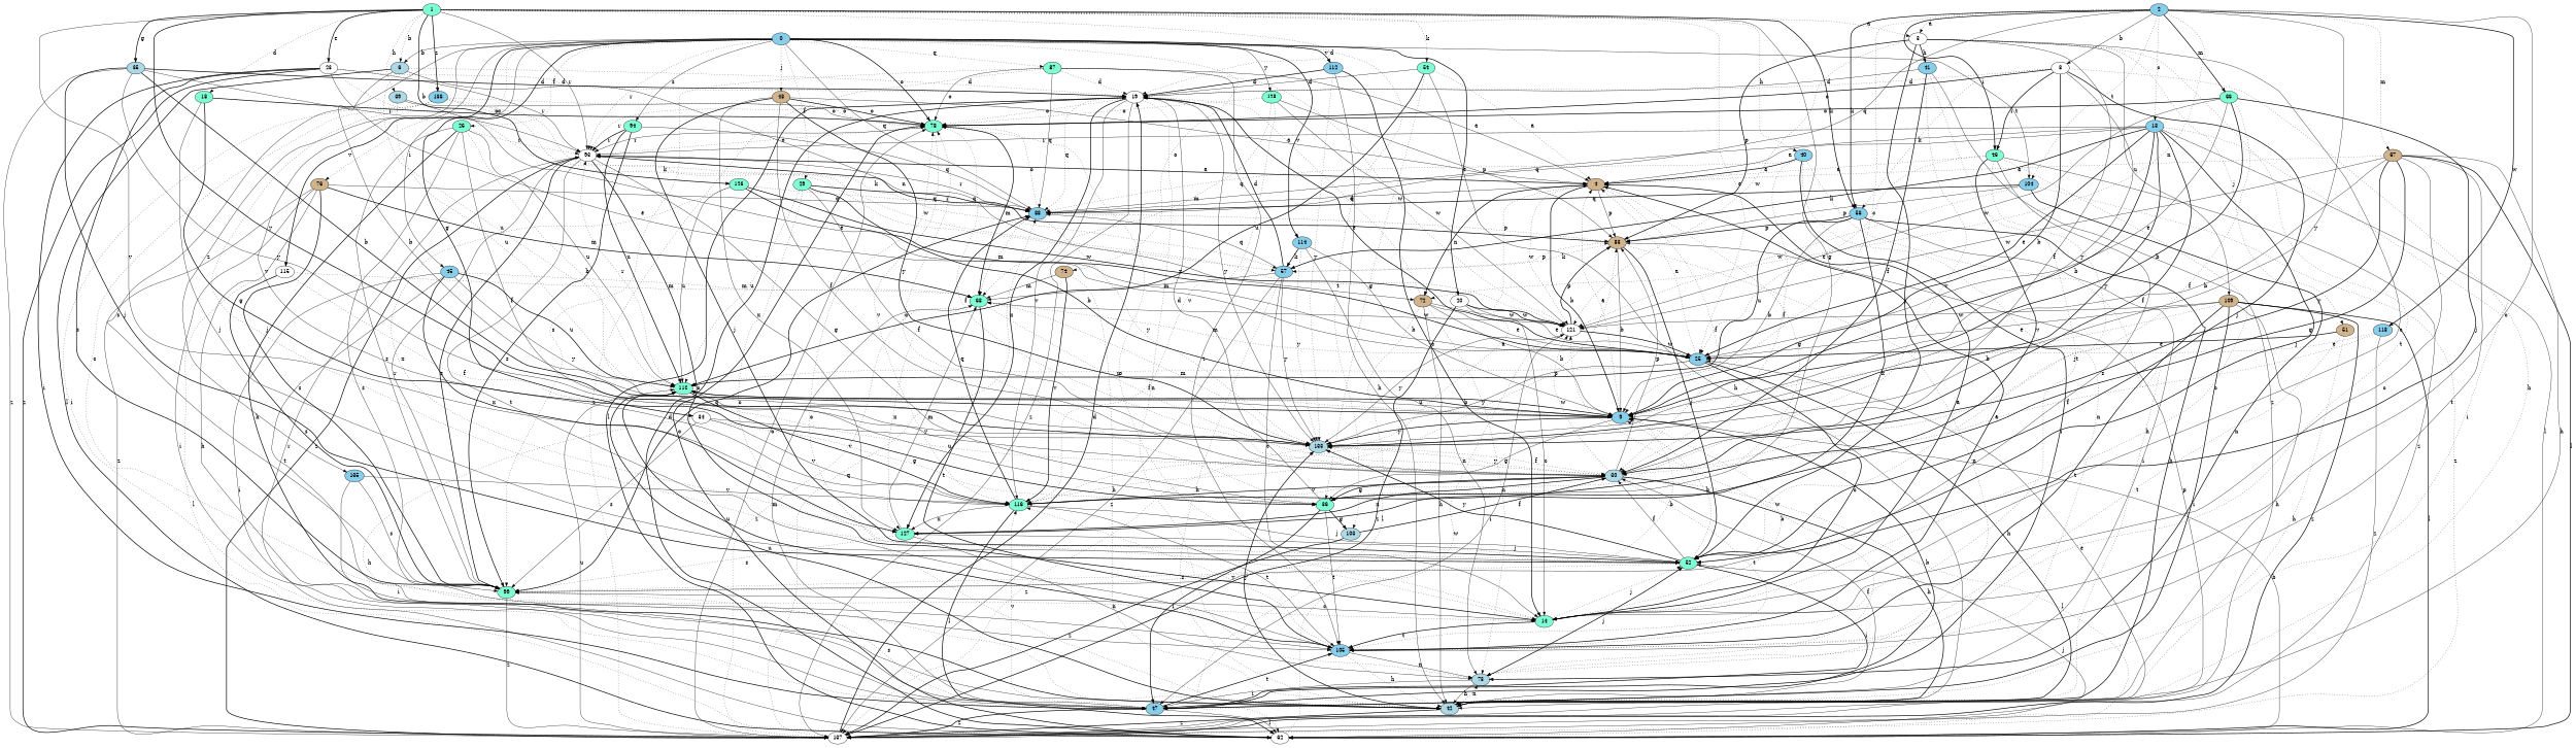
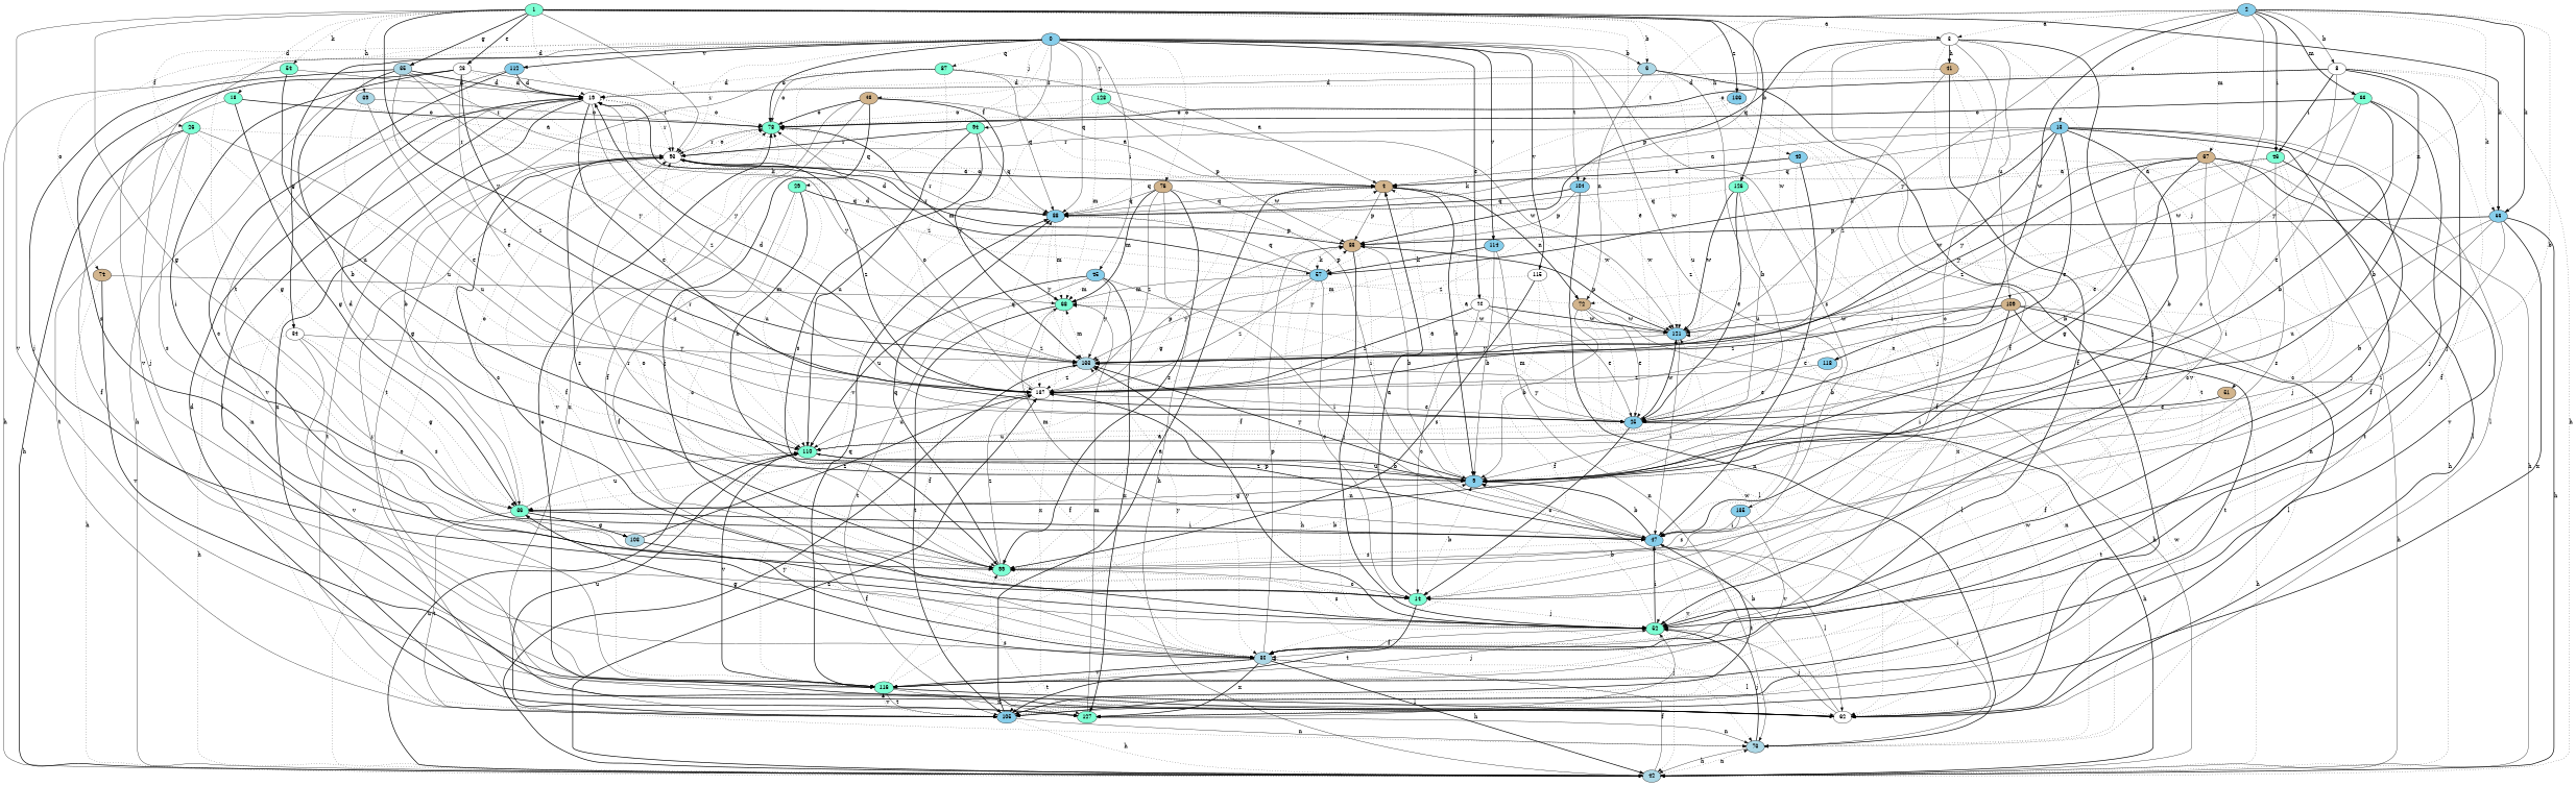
  strict digraph {
    node [fillcolor=skyblue style=filled]
    edge [style=solid]
    0
    6 [fillcolor=lightblue]
    20 [fillcolor=white]
    26 [fillcolor=aquamarine]
    29 [fillcolor=aquamarine]
    34 [fillcolor=white]
    45
    48 [fillcolor=tan]
    74 [fillcolor=tan]
    76 [fillcolor=tan]
    78 [fillcolor=aquamarine]
    87 [fillcolor=aquamarine]
    88
    93 [fillcolor=white]
    94 [fillcolor=aquamarine]
    99 [fillcolor=aquamarine]
    103 [fillcolor=lightblue]
    104
    112
    114
    115 [fillcolor=white]
    116 [fillcolor=aquamarine]
    128 [fillcolor=aquamarine]
    135
    19 [fillcolor=white]
    9
    72 [fillcolor=tan]
    62 [fillcolor=white]
    110 [fillcolor=aquamarine]
    25
    14 [fillcolor=aquamarine]
-   121 [fillcolor=white]
+   121
    137 [fillcolor=white]
    30 [fillcolor=lightblue]
    105
    42 [fillcolor=lightblue]
    36 [fillcolor=aquamarine]
    133 [fillcolor=lightblue]
    47
    127 [fillcolor=aquamarine]
    68 [fillcolor=aquamarine]
    52 [fillcolor=aquamarine]
    4 [fillcolor=tan]
    83 [fillcolor=tan]
    73 [fillcolor=lightblue]
    57
    1 [fillcolor=aquamarine]
    3 [fillcolor=white]
    18 [fillcolor=aquamarine]
    23 [fillcolor=white]
    35 [fillcolor=lightblue]
    39 [fillcolor=lightblue]
    40
    54 [fillcolor=aquamarine]
    56
    126 [fillcolor=aquamarine]
    136
-   41
+   41 [fillcolor=tan]
    51 [fillcolor=tan]
    109 [fillcolor=tan]
    2
    8 [fillcolor=white]
    13
    46 [fillcolor=aquamarine]
    66 [fillcolor=aquamarine]
    67 [fillcolor=tan]
    118
    0 -> 6 [label=b]
    0 -> 20 [label=e style=bold]
    0 -> 26 [label=f style=dotted]
    0 -> 29 [label=f style=dotted]
    0 -> 34 [label=g style=bold]
    0 -> 45 [label=i]
    0 -> 48 [label=j style=dotted]
    0 -> 74 [label=o style=dotted]
    0 -> 76 [label=o style=dotted]
    0 -> 78 [label=o style=bold]
    0 -> 87 [label=q style=dotted]
    0 -> 88 [label=q]
    0 -> 93 [label=r style=dotted]
    0 -> 94 [label=s]
    0 -> 99 [label=s]
    0 -> 103 [label=t style=dotted]
    0 -> 104 [label=t]
    0 -> 112 [label=v style=bold]
    0 -> 114 [label=v style=bold]
    0 -> 115 [label=v style=bold]
    0 -> 116 [label=v]
    0 -> 128 [label=y]
    0 -> 135 [label=z]
    6 -> 19 [label=d style=dotted]
    6 -> 9 [label=b]
    6 -> 72 [label=n]
    6 -> 62 [label=l style=bold]
    6 -> 110 [label=u style=dotted]
    20 -> 25 [label=e]
    20 -> 14 [label=c]
    20 -> 121 [label=w style=bold]
    20 -> 137 [label=z style=bold]
    26 -> 93 [label=r style=dotted]
    26 -> 99 [label=s]
    26 -> 9 [label=b style=dotted]
    26 -> 110 [label=u]
    26 -> 30 [label=f]
-   26 -> 105 [label=s]
+   26 -> 105 [label=t]
    26 -> 42 [label=h style=bold]
    29 -> 88 [label=q style=bold]
    29 -> 9 [label=b style=bold]
    29 -> 110 [label=u style=dotted]
    29 -> 14 [label=c style=dotted]
    29 -> 30 [label=f]
    34 -> 99 [label=s]
    34 -> 116 [label=v]
    34 -> 42 [label=h style=dotted]
    34 -> 36 [label=g style=dotted]
    34 -> 133 [label=y]
    45 -> 110 [label=u style=bold]
    45 -> 105 [label=t]
    45 -> 133 [label=y]
    45 -> 47 [label=i]
    45 -> 127 [label=x style=bold]
    45 -> 68 [label=m style=dotted]
    48 -> 78 [label=o style=bold]
    48 -> 30 [label=f]
    48 -> 133 [label=y style=bold]
    48 -> 127 [label=x]
    48 -> 52 [label=j style=bold]
    48 -> 4 [label=a]
    74 -> 116 [label=v style=bold]
    74 -> 42 [label=h style=dotted]
    74 -> 68 [label=m]
    76 -> 88 [label=q]
    76 -> 99 [label=s style=bold]
    76 -> 137 [label=z]
    76 -> 42 [label=h]
    76 -> 47 [label=i]
    76 -> 68 [label=m style=bold]
    78 -> 93 [label=r]
    78 -> 116 [label=v style=dotted]
    78 -> 30 [label=f style=dotted]
    78 -> 68 [label=m style=bold]
    87 -> 78 [label=o]
    87 -> 88 [label=q]
    87 -> 99 [label=s style=dotted]
    87 -> 19 [label=d style=dotted]
    87 -> 121 [label=w style=dotted]
    87 -> 137 [label=z style=dotted]
    87 -> 105 [label=t]
    87 -> 4 [label=a]
    88 -> 78 [label=o style=dotted]
    88 -> 93 [label=r]
    88 -> 133 [label=y style=dotted]
    88 -> 68 [label=m style=dotted]
    88 -> 83 [label=p style=dotted]
    93 -> 78 [label=o style=dotted]
    93 -> 99 [label=s style=bold]
    93 -> 14 [label=c style=bold]
    93 -> 137 [label=z style=bold]
    93 -> 105 [label=t]
    93 -> 36 [label=g]
    93 -> 4 [label=a style=bold]
    94 -> 88 [label=q]
    94 -> 93 [label=r style=bold]
    94 -> 99 [label=s style=bold]
    94 -> 110 [label=u style=bold]
    99 -> 88 [label=q style=bold]
    99 -> 93 [label=r]
    99 -> 9 [label=b style=dotted]
    99 -> 14 [label=c]
    99 -> 137 [label=z]
    103 -> 137 [label=z style=bold]
    103 -> 30 [label=f style=bold]
    104 -> 88 [label=q style=bold]
    104 -> 121 [label=w style=dotted]
    104 -> 137 [label=z style=dotted]
    104 -> 83 [label=p]
    104 -> 73 [label=n style=bold]
    112 -> 19 [label=d style=bold]
    112 -> 14 [label=c style=bold]
    112 -> 42 [label=h]
    112 -> 133 [label=y style=dotted]
    114 -> 9 [label=b]
    114 -> 133 [label=y style=dotted]
    114 -> 73 [label=n]
    114 -> 57 [label=k style=bold]
    115 -> 99 [label=s style=bold]
    115 -> 62 [label=l style=dotted]
    115 -> 30 [label=f style=dotted]
    115 -> 68 [label=m style=dotted]
    116 -> 88 [label=q style=bold]
    116 -> 62 [label=l style=bold]
    116 -> 105 [label=t]
    116 -> 127 [label=x]
    116 -> 52 [label=j]
    116 -> 4 [label=a style=dotted]
    116 -> 83 [label=p style=dotted]
    128 -> 78 [label=o style=dotted]
    128 -> 116 [label=v style=dotted]
    128 -> 121 [label=w]
    128 -> 68 [label=m style=dotted]
    128 -> 83 [label=p]
    135 -> 99 [label=s]
    135 -> 116 [label=v]
    135 -> 47 [label=i]
    19 -> 78 [label=o style=dotted]
    19 -> 88 [label=q style=dotted]
    19 -> 93 [label=r style=dotted]
    19 -> 116 [label=v]
    19 -> 62 [label=l style=bold]
    19 -> 25 [label=e style=bold]
    19 -> 137 [label=z]
    19 -> 133 [label=y]
    19 -> 127 [label=x style=bold]
    19 -> 73 [label=n style=dotted]
    9 -> 110 [label=u]
    9 -> 36 [label=g]
    9 -> 133 [label=y style=bold]
    9 -> 4 [label=a style=dotted]
    72 -> 19 [label=d style=dotted]
    72 -> 9 [label=b]
    72 -> 62 [label=l style=dotted]
    72 -> 25 [label=e]
    72 -> 121 [label=w]
    72 -> 42 [label=h]
    72 -> 73 [label=n style=dotted]
    62 -> 78 [label=o style=bold]
    62 -> 93 [label=r]
    62 -> 19 [label=d style=bold]
    62 -> 9 [label=b]
    62 -> 121 [label=w style=dotted]
    62 -> 52 [label=j]
    110 -> 93 [label=r style=dotted]
    110 -> 116 [label=v style=bold]
    110 -> 9 [label=b style=bold]
    25 -> 110 [label=u style=dotted]
    25 -> 14 [label=c style=bold]
-   121 -> 25 [label=w style=bold]
+   25 -> 121 [label=w style=bold]
    25 -> 42 [label=h style=bold]
    25 -> 133 [label=y]
    25 -> 68 [label=m style=dotted]
    25 -> 4 [label=a style=dotted]
    14 -> 78 [label=o style=dotted]
    14 -> 9 [label=b style=dotted]
    14 -> 105 [label=t style=bold]
    14 -> 52 [label=j style=dotted]
    14 -> 4 [label=a style=bold]
    121 -> 133 [label=y]
    121 -> 47 [label=i]
    121 -> 83 [label=p style=bold]
    137 -> 78 [label=o]
    137 -> 88 [label=q style=dotted]
    137 -> 19 [label=d style=bold]
    137 -> 110 [label=u]
    137 -> 25 [label=e]
    137 -> 83 [label=p]
    30 -> 116 [label=v style=bold]
    30 -> 62 [label=l style=dotted]
    30 -> 121 [label=w style=dotted]
    30 -> 105 [label=t style=dotted]
    30 -> 42 [label=h style=bold]
    30 -> 36 [label=g style=bold]
    30 -> 133 [label=y style=dotted]
    30 -> 127 [label=x style=bold]
    30 -> 83 [label=p]
    105 -> 116 [label=v style=dotted]
    105 -> 110 [label=u style=bold]
    105 -> 42 [label=h style=dotted]
    105 -> 4 [label=a style=bold]
    105 -> 73 [label=n]
    42 -> 78 [label=o style=dotted]
    42 -> 110 [label=u style=bold]
    42 -> 137 [label=z style=bold]
    42 -> 30 [label=f]
    42 -> 133 [label=y style=bold]
    42 -> 73 [label=n style=dotted]
    36 -> 78 [label=o style=dotted]
    36 -> 103 [label=g style=bold]
    36 -> 19 [label=d]
    36 -> 110 [label=u]
    36 -> 105 [label=t]
    36 -> 47 [label=i style=bold]
    133 -> 137 [label=z style=dotted]
    133 -> 30 [label=f style=dotted]
    133 -> 68 [label=m style=dotted]
    47 -> 99 [label=s style=dotted]
    47 -> 116 [label=v style=dotted]
    47 -> 9 [label=b style=bold]
    47 -> 62 [label=l]
    47 -> 137 [label=z style=bold]
    47 -> 105 [label=t style=bold]
    47 -> 68 [label=m]
    127 -> 99 [label=s style=dotted]
    127 -> 68 [label=m]
    127 -> 52 [label=j]
    127 -> 73 [label=n]
    68 -> 121 [label=w]
    68 -> 137 [label=z style=dotted]
    68 -> 30 [label=f style=dotted]
    68 -> 105 [label=t style=bold]
    68 -> 127 [label=x style=dotted]
    52 -> 99 [label=s style=dotted]
    52 -> 9 [label=b style=dotted]
    52 -> 30 [label=f]
    52 -> 133 [label=y style=bold]
    52 -> 47 [label=i style=bold]
    4 -> 88 [label=q]
    4 -> 9 [label=b style=bold]
    4 -> 72 [label=n style=bold]
    4 -> 121 [label=w style=dotted]
    4 -> 30 [label=f style=dotted]
    4 -> 36 [label=g style=dotted]
    4 -> 83 [label=p]
    83 -> 93 [label=r style=bold]
    83 -> 9 [label=b]
    83 -> 52 [label=j style=bold]
    83 -> 73 [label=n style=dotted]
    83 -> 57 [label=k style=dotted]
    73 -> 121 [label=w style=dotted]
    73 -> 42 [label=h]
    73 -> 47 [label=i]
    73 -> 52 [label=j style=bold]
    57 -> 88 [label=q]
    57 -> 19 [label=d style=bold]
    57 -> 14 [label=c]
    57 -> 137 [label=z]
    57 -> 42 [label=h style=dotted]
    57 -> 133 [label=y]
    57 -> 68 [label=m]
    57 -> 83 [label=p style=dotted]
    1 -> 6 [label=b style=dotted]
    1 -> 93 [label=r]
    1 -> 116 [label=v]
    1 -> 19 [label=d style=dotted]
    1 -> 25 [label=e style=dotted]
    1 -> 36 [label=g]
    1 -> 133 [label=y style=bold]
    1 -> 3 [label=a style=dotted]
    1 -> 18 [label=d style=dotted]
    1 -> 23 [label=e style=bold]
    1 -> 35 [label=g style=bold]
    1 -> 39 [label=h style=dotted]
    1 -> 40 [label=h style=dotted]
    1 -> 54 [label=k style=dotted]
    1 -> 56 [label=k style=bold]
    1 -> 126 [label=b style=bold]
    1 -> 136 [label=z style=bold]
    3 -> 14 [label=c]
    3 -> 121 [label=w style=dotted]
    3 -> 30 [label=f]
    3 -> 105 [label=t style=dotted]
    3 -> 52 [label=j style=bold]
    3 -> 83 [label=p style=bold]
    3 -> 41 [label=h style=bold]
    3 -> 51 [label=j style=dotted]
    3 -> 109 [label=u]
    18 -> 78 [label=o style=bold]
    18 -> 36 [label=g style=bold]
    18 -> 52 [label=j]
    23 -> 93 [label=r]
    23 -> 99 [label=s style=bold]
    23 -> 19 [label=d style=dotted]
    23 -> 25 [label=e]
    23 -> 137 [label=z style=bold]
    23 -> 47 [label=i style=bold]
    23 -> 57 [label=k style=dotted]
    35 -> 93 [label=r]
    35 -> 19 [label=d style=bold]
    35 -> 9 [label=b style=bold]
    35 -> 137 [label=z]
    35 -> 133 [label=y]
    35 -> 52 [label=j style=bold]
    39 -> 78 [label=o]
    39 -> 110 [label=u style=dotted]
    39 -> 25 [label=e]
    40 -> 88 [label=q style=dotted]
    40 -> 30 [label=f style=dotted]
    40 -> 42 [label=h style=dotted]
    40 -> 47 [label=i style=bold]
    40 -> 4 [label=a style=bold]
    40 -> 73 [label=n style=dotted]
    54 -> 19 [label=d]
    54 -> 110 [label=u style=bold]
    54 -> 42 [label=h]
    54 -> 36 [label=g style=dotted]
    54 -> 4 [label=a style=dotted]
    56 -> 9 [label=b]
-   56 -> 110 [label=u style=bold]
+   56 -> 110 [label=u]
    56 -> 42 [label=h style=bold]
    56 -> 47 [label=i]
    56 -> 127 [label=x style=bold]
    56 -> 83 [label=p style=bold]
    126 -> 88 [label=q style=dotted]
    126 -> 110 [label=u]
-   126 -> 25 [label=x style=bold]
+   126 -> 25 [label=e style=bold]
    126 -> 121 [label=w style=bold]
    126 -> 127 [label=x style=dotted]
    136 -> 78 [label=o style=dotted]
    136 -> 14 [label=c style=dotted]
    136 -> 121 [label=w style=dotted]
    136 -> 47 [label=i style=dotted]
    136 -> 52 [label=j style=dotted]
    136 -> 57 [label=k style=dotted]
    41 -> 116 [label=v style=dotted]
    41 -> 19 [label=d]
    41 -> 137 [label=z]
    41 -> 30 [label=f style=bold]
    41 -> 105 [label=t style=dotted]
    51 -> 25 [label=e style=bold]
    51 -> 105 [label=t style=dotted]
    51 -> 42 [label=h style=dotted]
    109 -> 9 [label=b style=dotted]
    109 -> 62 [label=l style=bold]
    109 -> 25 [label=e]
    109 -> 121 [label=w]
    109 -> 137 [label=z style=bold]
    109 -> 105 [label=t style=bold]
    109 -> 42 [label=h]
    109 -> 47 [label=i style=bold]
    2 -> 88 [label=q]
    2 -> 104 [label=t style=dotted]
-   2 -> 9 [label=c style=dotted]
+   2 -> 9 [label=b style=dotted]
    2 -> 72 [label=n style=dotted]
    2 -> 14 [label=c]
    2 -> 133 [label=y]
    2 -> 3 [label=a style=dotted]
    2 -> 56 [label=k style=bold]
    2 -> 8 [label=b]
    2 -> 13 [label=c style=dotted]
    2 -> 46 [label=i style=bold]
    2 -> 66 [label=m style=bold]
    2 -> 67 [label=m style=dotted]
    2 -> 118 [label=w style=bold]
    8 -> 78 [label=o style=bold]
    8 -> 19 [label=d style=dotted]
    8 -> 9 [label=b style=bold]
    8 -> 42 [label=h style=dotted]
    8 -> 133 [label=y]
    8 -> 52 [label=j style=bold]
    8 -> 56 [label=k style=dotted]
    8 -> 46 [label=i style=bold]
    13 -> 88 [label=q]
    13 -> 93 [label=r]
    13 -> 9 [label=b style=bold]
    13 -> 62 [label=l]
    13 -> 25 [label=e style=bold]
    13 -> 30 [label=f style=bold]
    13 -> 133 [label=y style=bold]
    13 -> 47 [label=i style=dotted]
    13 -> 52 [label=j style=bold]
    13 -> 4 [label=a]
    13 -> 57 [label=k style=bold]
    46 -> 99 [label=s]
    46 -> 116 [label=v style=bold]
    46 -> 25 [label=e style=dotted]
    46 -> 14 [label=c style=dotted]
    46 -> 137 [label=z]
    46 -> 52 [label=j style=dotted]
    46 -> 4 [label=a style=dotted]
    66 -> 78 [label=o style=bold]
    66 -> 9 [label=b style=bold]
    66 -> 25 [label=e]
    66 -> 121 [label=w]
    66 -> 30 [label=f style=dotted]
    66 -> 52 [label=j style=bold]
    67 -> 9 [label=b]
    67 -> 62 [label=l style=bold]
    67 -> 14 [label=c]
    67 -> 121 [label=w]
    67 -> 105 [label=t]
    67 -> 42 [label=h]
    67 -> 36 [label=g style=bold]
    67 -> 133 [label=y style=bold]
    67 -> 4 [label=a style=dotted]
    118 -> 25 [label=e style=dotted]
    118 -> 137 [label=z]
    118 -> 30 [label=f style=dotted]
  }
